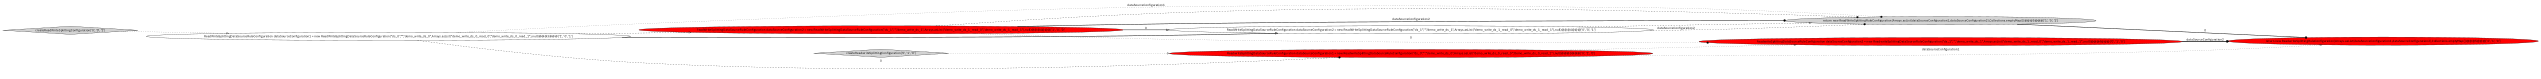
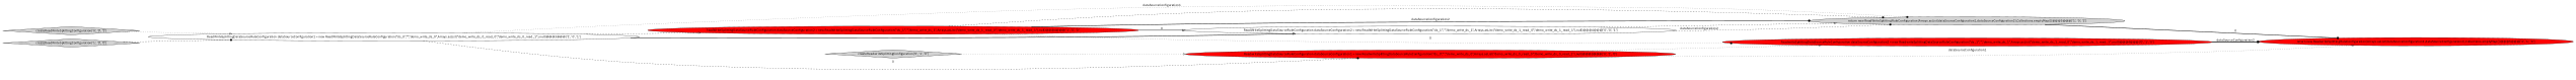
  digraph {
    rankdir=LR
    fontname="IBM Plex Sans"
    node [fillcolor=lightgray shape=ellipse style=filled fontname="IBM Plex Sans"]
    edge [style=dashed arrowhead=dot fontname="IBM Plex Sans"]
    n1 [fillcolor=white label="ReadWriteSplittingDataSourceRuleConfiguration dataSourceConfiguration2 = new ReadWriteSplittingDataSourceRuleConfiguration(\"ds_1\",\"\",\"demo_write_ds_1\",Arrays.asList(\"demo_write_ds_1_read_0\",\"demo_write_ds_1_read_1\"),null)@@@4@@@['0', '0', '1']"]
    n2 [label="return new ReadWriteSplittingRuleConfiguration(Arrays.asList(dataSourceConfiguration1,dataSourceConfiguration2),Collections.emptyMap())@@@5@@@['1', '0', '1']"]
    n3 [fillcolor=red label="return new ReadwriteSplittingRuleConfiguration(Arrays.asList(dataSourceConfiguration1,dataSourceConfiguration2),Collections.emptyMap())@@@5@@@['0', '1', '0']"]
    n4 [label="createReadwriteSplittingConfiguration['0', '1', '0']" shape=diamond]
    n5 [fillcolor=red label="ReadwriteSplittingDataSourceRuleConfiguration dataSourceConfiguration1 = new ReadwriteSplittingDataSourceRuleConfiguration(\"ds_0\",\"\",\"demo_write_ds_0\",Arrays.asList(\"demo_write_ds_0_read_0\",\"demo_write_ds_0_read_1\"),null)@@@3@@@['0', '1', '0']"]
    n6 [label="createReadWriteSplittingConfiguration['0', '0', '1']" shape=diamond]
    n7 [fillcolor=white label="ReadWriteSplittingDataSourceRuleConfiguration dataSourceConfiguration1 = new ReadWriteSplittingDataSourceRuleConfiguration(\"ds_0\",\"\",\"demo_write_ds_0\",Arrays.asList(\"demo_write_ds_0_read_0\",\"demo_write_ds_0_read_1\"),null)@@@3@@@['1', '0', '1']"]
    n8 [fillcolor=red label="ReadwriteSplittingDataSourceRuleConfiguration dataSourceConfiguration2 = new ReadwriteSplittingDataSourceRuleConfiguration(\"ds_1\",\"\",\"demo_write_ds_1\",Arrays.asList(\"demo_write_ds_1_read_0\",\"demo_write_ds_1_read_1\"),null)@@@4@@@['0', '1', '0']"]
    n9 [fillcolor=red label="ReadWriteSplittingDataSourceRuleConfiguration dataSourceConfiguration2 = new ReadWriteSplittingDataSourceRuleConfiguration(\"ds_1\",\"\",\"demo_write_ds_1\",Arrays.asList(\"demo_write_ds_1_read_0\",\"demo_write_ds_1_read_1\"),null)@@@4@@@['1', '0', '0']"]
+   n10 [label="createReadWriteSplittingConfiguration['1', '0', '0']" shape=diamond]
    n1 -> n2 [label=dataSourceConfiguration2]
    n1 -> n2 [arrowhead=onormal]
    n2 -> n3 [label=0 style=bold]
    n4 -> n5 [style=dotted arrowhead=onormal]
    n5 -> n3 [label=dataSourceConfiguration1 style=dotted arrowhead=onormal]
    n5 -> n8 [style=dotted arrowhead=onormal]
    n6 -> n7 [style=dotted arrowhead=onormal]
    n7 -> n1 [style=bold arrowhead=onormal]
    n7 -> n2 [label=dataSourceConfiguration1 style=dotted]
    n7 -> n5 [label=0]
    n7 -> n9 [arrowhead=onormal]
    n8 -> n3 [label=dataSourceConfiguration2 style=bold]
    n8 -> n3 [style=bold arrowhead=onormal]
    n9 -> n1 [label=0 style=bold arrowhead=onormal]
    n9 -> n2
    n9 -> n2 [label=dataSourceConfiguration2 style=bold]
    n9 -> n8 [label=0 style=dotted]
+   n10 -> n7
  }
